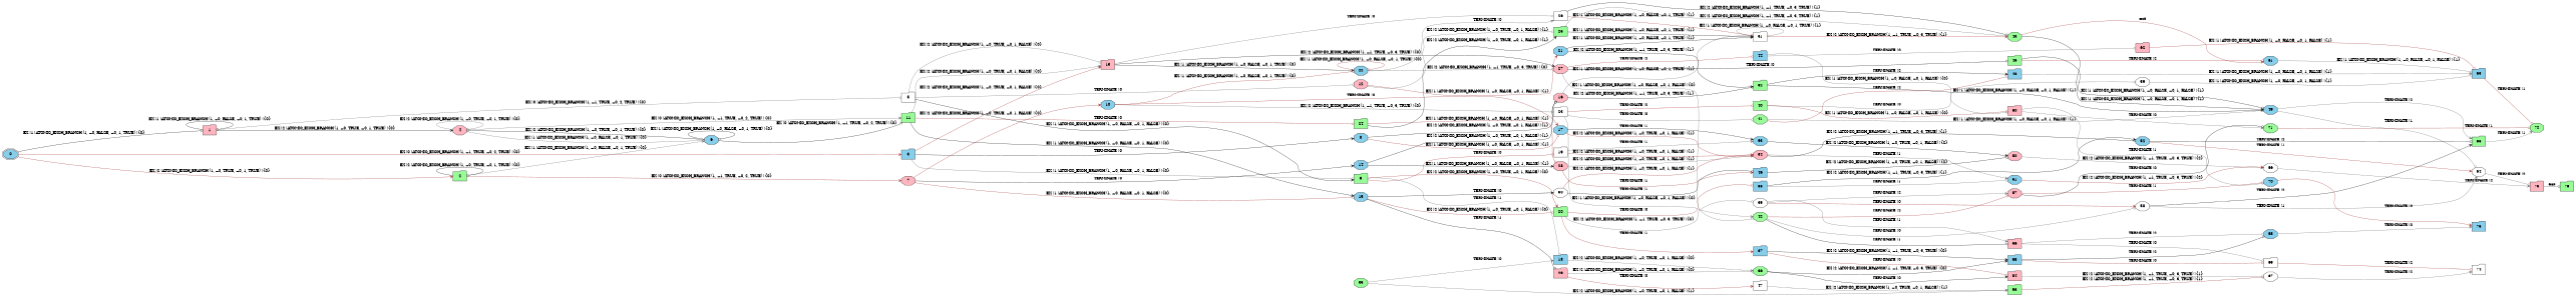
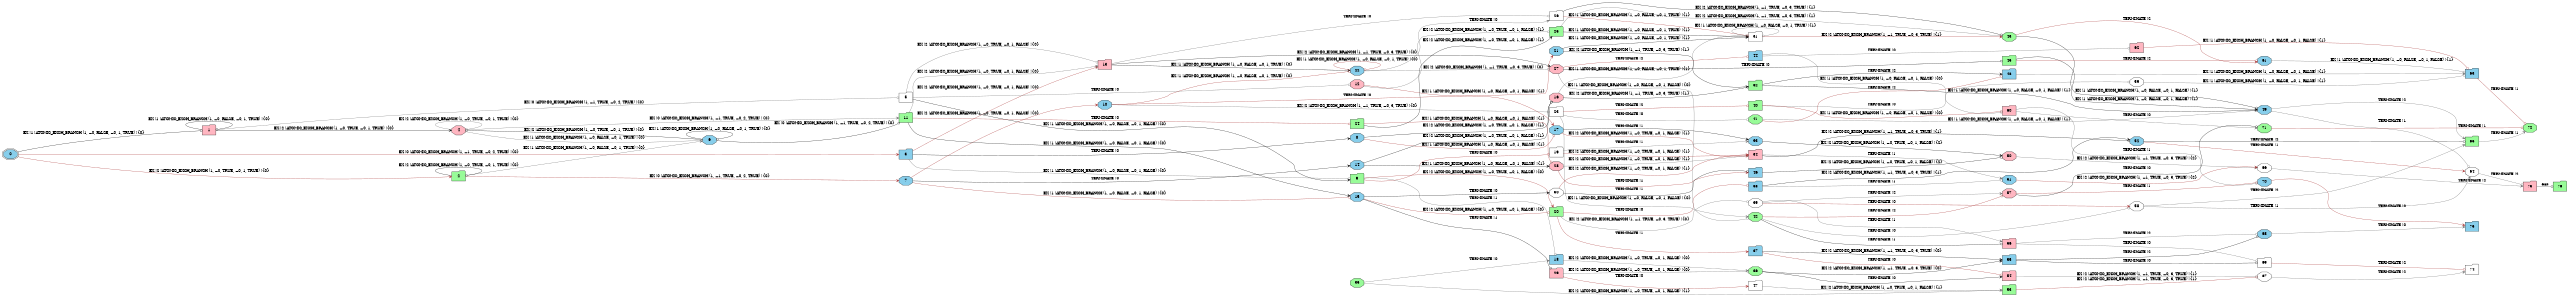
  digraph {
    rankdir=LR
    node [fillcolor=skyblue shape=octagon style=filled]
    edge [arrowhead=odot color=gray40]
    0 [peripheries=2]
    1 [fillcolor=lightpink shape=folder]
    2 [fillcolor=palegreen shape=folder]
    3 [shape=folder]
    4 [fillcolor=lightpink]
    5 [fillcolor=white shape=folder]
    6
-   7 [fillcolor=lightpink]
+   7
    8
    9 [fillcolor=palegreen shape=folder]
    13 [fillcolor=lightpink shape=folder]
    11 [fillcolor=palegreen shape=folder]
    12 [fillcolor=lightpink]
    10
    14
    15
    16 [fillcolor=lightpink]
    17
    18 [shape=folder]
    19 [fillcolor=white shape=folder]
    20 [fillcolor=palegreen shape=folder]
    21
    22
    23 [fillcolor=white shape=folder]
    24 [fillcolor=palegreen shape=folder]
    25 [fillcolor=palegreen shape=folder]
    26 [fillcolor=white shape=folder]
    27 [fillcolor=lightpink]
    28 [fillcolor=lightpink]
    29 [fillcolor=lightpink shape=folder]
    30 [fillcolor=white]
    31 [fillcolor=white shape=folder]
    32 [fillcolor=palegreen shape=folder]
    33
-   34 [fillcolor=lightpink]
+   34 [fillcolor=lightpink shape=folder]
    36 [fillcolor=palegreen]
    37 [shape=folder]
    38 [shape=folder]
    39 [fillcolor=white]
    40 [fillcolor=palegreen shape=folder]
    41 [fillcolor=palegreen]
    42 [fillcolor=palegreen]
    43 [fillcolor=palegreen]
    44 [shape=folder]
    45 [fillcolor=palegreen shape=folder]
    46 [shape=folder]
    47 [fillcolor=white shape=folder]
    48 [shape=folder]
    49
    50 [fillcolor=lightpink]
    51
    52
    35 [fillcolor=palegreen]
    53 [fillcolor=palegreen shape=folder]
    54 [fillcolor=lightpink shape=folder]
    55 [shape=folder]
    56 [fillcolor=lightpink shape=folder]
    57 [fillcolor=lightpink]
    58 [fillcolor=white]
    59 [fillcolor=white]
    60 [fillcolor=lightpink shape=folder]
    61
    62 [fillcolor=lightpink shape=folder]
    63 [shape=folder]
    64 [fillcolor=white]
    65 [fillcolor=palegreen shape=folder]
    66 [fillcolor=white]
    67 [fillcolor=white]
    68
    69 [fillcolor=white shape=folder]
    70
    71 [fillcolor=palegreen]
    72 [fillcolor=palegreen]
    73 [fillcolor=lightpink shape=folder]
    74 [fillcolor=white shape=folder]
    75 [shape=folder]
    76 [fillcolor=palegreen shape=folder]
    0 -> 1 [color=black label="EX !1 !ATOMIC_EXCH_BRANCH (1, +0, FALSE, +0, 1, TRUE) !{0}"]
    0 -> 2 [arrowhead=vee color=brown label="EX !2 !ATOMIC_EXCH_BRANCH (1, +0, TRUE, +0, 1, TRUE) !{0}"]
    0 -> 3 [arrowhead=vee color=brown label="EX !0 !ATOMIC_EXCH_BRANCH (1, +1, TRUE, +0, 2, TRUE) !{0}"]
    1 -> 1 [color=black label="EX !1 !ATOMIC_EXCH_BRANCH (1, +0, FALSE, +0, 1, TRUE) !{0}"]
    1 -> 4 [arrowhead=vee color=black label="EX !2 !ATOMIC_EXCH_BRANCH (1, +0, TRUE, +0, 1, TRUE) !{0}"]
    1 -> 5 [label="EX !0 !ATOMIC_EXCH_BRANCH (1, +1, TRUE, +0, 2, TRUE) !{0}"]
    2 -> 2 [color=black label="EX !2 !ATOMIC_EXCH_BRANCH (1, +0, TRUE, +0, 1, TRUE) !{0}"]
    2 -> 6 [arrowhead=vee label="EX !1 !ATOMIC_EXCH_BRANCH (1, +0, FALSE, +0, 1, TRUE) !{0}"]
    2 -> 7 [arrowhead=vee color=brown label="EX !0 !ATOMIC_EXCH_BRANCH (1, +1, TRUE, +0, 2, TRUE) !{0}"]
    3 -> 8 [arrowhead=vee color=black label="TERMINATE !0"]
    3 -> 9 [label="EX !1 !ATOMIC_EXCH_BRANCH (1, +0, FALSE, +0, 1, FALSE) !{0}"]
    3 -> 13 [arrowhead=vee color=brown label="EX !2 !ATOMIC_EXCH_BRANCH (1, +0, TRUE, +0, 1, FALSE) !{0}"]
    4 -> 4 [label="EX !2 !ATOMIC_EXCH_BRANCH (1, +0, TRUE, +0, 1, TRUE) !{0}"]
    4 -> 6 [label="EX !1 !ATOMIC_EXCH_BRANCH (1, +0, FALSE, +0, 1, TRUE) !{0}"]
    4 -> 11 [arrowhead=vee label="EX !0 !ATOMIC_EXCH_BRANCH (1, +1, TRUE, +0, 2, TRUE) !{0}"]
    5 -> 9 [arrowhead=vee color=black label="EX !1 !ATOMIC_EXCH_BRANCH (1, +0, FALSE, +0, 1, FALSE) !{0}"]
    5 -> 13 [label="EX !2 !ATOMIC_EXCH_BRANCH (1, +0, TRUE, +0, 1, FALSE) !{0}"]
    5 -> 12 [label="TERMINATE !0"]
    6 -> 4 [color=black label="EX !2 !ATOMIC_EXCH_BRANCH (1, +0, TRUE, +0, 1, TRUE) !{0}"]
    6 -> 6 [color=black label="EX !1 !ATOMIC_EXCH_BRANCH (1, +0, FALSE, +0, 1, TRUE) !{0}"]
    6 -> 11 [color=black label="EX !0 !ATOMIC_EXCH_BRANCH (1, +1, TRUE, +0, 2, TRUE) !{0}"]
    7 -> 10 [arrowhead=vee color=brown label="EX !2 !ATOMIC_EXCH_BRANCH (1, +0, TRUE, +0, 1, FALSE) !{0}"]
    7 -> 14 [arrowhead=vee color=black label="TERMINATE !0"]
    7 -> 15 [color=brown label="EX !1 !ATOMIC_EXCH_BRANCH (1, +0, FALSE, +0, 1, FALSE) !{0}"]
    8 -> 16 [color=black label="EX !2 !ATOMIC_EXCH_BRANCH (1, +0, TRUE, +0, 1, FALSE) !{1}"]
    8 -> 17 [color=brown label="EX !1 !ATOMIC_EXCH_BRANCH (1, +0, FALSE, +0, 1, FALSE) !{1}"]
    9 -> 18 [label="TERMINATE !1"]
    9 -> 19 [color=brown label="TERMINATE !0"]
    9 -> 20 [arrowhead=vee color=brown label="EX !2 !ATOMIC_EXCH_BRANCH (1, +0, TRUE, +0, 1, FALSE) !{0}"]
    13 -> 22 [arrowhead=vee color=black label="EX !1 !ATOMIC_EXCH_BRANCH (1, +0, FALSE, +0, 1, TRUE) !{0}"]
    13 -> 26 [label="TERMINATE !0"]
    13 -> 27 [arrowhead=vee color=black label="EX !2 !ATOMIC_EXCH_BRANCH (1, +1, TRUE, +0, 3, TRUE) !{0}"]
    11 -> 13 [arrowhead=vee label="EX !2 !ATOMIC_EXCH_BRANCH (1, +0, TRUE, +0, 1, FALSE) !{0}"]
    11 -> 15 [arrowhead=vee color=black label="EX !1 !ATOMIC_EXCH_BRANCH (1, +0, FALSE, +0, 1, FALSE) !{0}"]
    11 -> 24 [color=brown label="TERMINATE !0"]
    12 -> 17 [arrowhead=vee color=brown label="EX !1 !ATOMIC_EXCH_BRANCH (1, +0, FALSE, +0, 1, FALSE) !{1}"]
    12 -> 25 [label="EX !2 !ATOMIC_EXCH_BRANCH (1, +0, TRUE, +0, 1, FALSE) !{1}"]
    10 -> 21 [arrowhead=vee color=brown label="TERMINATE !0"]
    10 -> 22 [color=brown label="EX !1 !ATOMIC_EXCH_BRANCH (1, +0, FALSE, +0, 1, TRUE) !{0}"]
    10 -> 23 [label="EX !2 !ATOMIC_EXCH_BRANCH (1, +1, TRUE, +0, 3, TRUE) !{0}"]
    14 -> 16 [color=black label="EX !2 !ATOMIC_EXCH_BRANCH (1, +0, TRUE, +0, 1, FALSE) !{1}"]
    14 -> 28 [arrowhead=vee color=black label="EX !1 !ATOMIC_EXCH_BRANCH (1, +0, FALSE, +0, 1, FALSE) !{1}"]
    15 -> 20 [color=brown label="EX !2 !ATOMIC_EXCH_BRANCH (1, +0, TRUE, +0, 1, FALSE) !{0}"]
    15 -> 29 [color=black label="TERMINATE !1"]
    15 -> 30 [arrowhead=vee color=black label="TERMINATE !0"]
    16 -> 31 [arrowhead=vee label="EX !1 !ATOMIC_EXCH_BRANCH (1, +0, FALSE, +0, 1, TRUE) !{1}"]
    16 -> 32 [color=black label="EX !2 !ATOMIC_EXCH_BRANCH (1, +1, TRUE, +0, 3, TRUE) !{1}"]
    17 -> 33 [arrowhead=vee color=black label="TERMINATE !1"]
    17 -> 34 [arrowhead=vee color=brown label="EX !2 !ATOMIC_EXCH_BRANCH (1, +0, TRUE, +0, 1, FALSE) !{1}"]
    18 -> 36 [arrowhead=vee label="EX !2 !ATOMIC_EXCH_BRANCH (1, +0, TRUE, +0, 1, FALSE) !{0}"]
    19 -> 33 [arrowhead=vee label="TERMINATE !1"]
    19 -> 34 [color=brown label="EX !2 !ATOMIC_EXCH_BRANCH (1, +0, TRUE, +0, 1, FALSE) !{1}"]
    20 -> 37 [arrowhead=vee color=brown label="TERMINATE !1"]
    20 -> 38 [color=brown label="TERMINATE !0"]
    20 -> 39 [label="EX !2 !ATOMIC_EXCH_BRANCH (1, +1, TRUE, +0, 3, TRUE) !{0}"]
    21 -> 31 [arrowhead=vee color=black label="EX !1 !ATOMIC_EXCH_BRANCH (1, +0, FALSE, +0, 1, TRUE) !{1}"]
    21 -> 32 [arrowhead=vee color=black label="EX !2 !ATOMIC_EXCH_BRANCH (1, +1, TRUE, +0, 3, TRUE) !{1}"]
    22 -> 22 [color=brown label="EX !1 !ATOMIC_EXCH_BRANCH (1, +0, FALSE, +0, 1, TRUE) !{0}"]
    22 -> 26 [arrowhead=vee label="TERMINATE !0"]
    22 -> 27 [label="EX !2 !ATOMIC_EXCH_BRANCH (1, +1, TRUE, +0, 3, TRUE) !{0}"]
    23 -> 40 [color=brown label="TERMINATE !2"]
    23 -> 41 [label="TERMINATE !0"]
    23 -> 42 [arrowhead=vee label="EX !1 !ATOMIC_EXCH_BRANCH (1, +0, FALSE, +0, 1, FALSE) !{0}"]
    24 -> 25 [arrowhead=vee color=black label="EX !2 !ATOMIC_EXCH_BRANCH (1, +0, TRUE, +0, 1, FALSE) !{1}"]
    24 -> 28 [color=brown label="EX !1 !ATOMIC_EXCH_BRANCH (1, +0, FALSE, +0, 1, FALSE) !{1}"]
    25 -> 31 [arrowhead=vee color=black label="EX !1 !ATOMIC_EXCH_BRANCH (1, +0, FALSE, +0, 1, TRUE) !{1}"]
    25 -> 43 [label="EX !2 !ATOMIC_EXCH_BRANCH (1, +1, TRUE, +0, 3, TRUE) !{1}"]
    26 -> 31 [color=brown label="EX !1 !ATOMIC_EXCH_BRANCH (1, +0, FALSE, +0, 1, TRUE) !{1}"]
    26 -> 43 [color=black label="EX !2 !ATOMIC_EXCH_BRANCH (1, +1, TRUE, +0, 3, TRUE) !{1}"]
    27 -> 42 [label="EX !1 !ATOMIC_EXCH_BRANCH (1, +0, FALSE, +0, 1, FALSE) !{0}"]
    27 -> 44 [color=brown label="TERMINATE !2"]
    27 -> 45 [color=black label="TERMINATE !0"]
    28 -> 34 [label="EX !2 !ATOMIC_EXCH_BRANCH (1, +0, TRUE, +0, 1, FALSE) !{1}"]
    28 -> 46 [arrowhead=vee color=brown label="TERMINATE !1"]
    29 -> 36 [label="EX !2 !ATOMIC_EXCH_BRANCH (1, +0, TRUE, +0, 1, FALSE) !{0}"]
    29 -> 47 [arrowhead=vee color=brown label="TERMINATE !0"]
    30 -> 34 [arrowhead=vee color=brown label="EX !2 !ATOMIC_EXCH_BRANCH (1, +0, TRUE, +0, 1, FALSE) !{1}"]
    30 -> 46 [color=black label="TERMINATE !1"]
    31 -> 31 [label="EX !1 !ATOMIC_EXCH_BRANCH (1, +0, FALSE, +0, 1, TRUE) !{1}"]
    31 -> 43 [arrowhead=vee color=brown label="EX !2 !ATOMIC_EXCH_BRANCH (1, +1, TRUE, +0, 3, TRUE) !{1}"]
    32 -> 48 [arrowhead=vee color=black label="TERMINATE !2"]
    32 -> 49 [color=black label="EX !1 !ATOMIC_EXCH_BRANCH (1, +0, FALSE, +0, 1, FALSE) !{1}"]
    33 -> 50 [arrowhead=vee color=black label="EX !2 !ATOMIC_EXCH_BRANCH (1, +0, TRUE, +0, 1, FALSE) !{2}"]
    34 -> 51 [arrowhead=vee label="TERMINATE !1"]
    34 -> 52 [color=black label="EX !2 !ATOMIC_EXCH_BRANCH (1, +1, TRUE, +0, 3, TRUE) !{1}"]
    36 -> 54 [arrowhead=vee color=black label="TERMINATE !0"]
    36 -> 55 [arrowhead=vee color=black label="EX !2 !ATOMIC_EXCH_BRANCH (1, +1, TRUE, +0, 3, TRUE) !{0}"]
    37 -> 54 [color=brown label="TERMINATE !0"]
    37 -> 55 [arrowhead=vee color=black label="EX !2 !ATOMIC_EXCH_BRANCH (1, +1, TRUE, +0, 3, TRUE) !{0}"]
    38 -> 51 [label="TERMINATE !1"]
    38 -> 52 [arrowhead=vee color=black label="EX !2 !ATOMIC_EXCH_BRANCH (1, +1, TRUE, +0, 3, TRUE) !{1}"]
    39 -> 56 [arrowhead=vee label="TERMINATE !1"]
    39 -> 57 [arrowhead=vee label="TERMINATE !2"]
    39 -> 58 [arrowhead=vee color=brown label="TERMINATE !0"]
    40 -> 59 [label="TERMINATE !0"]
    40 -> 60 [color=brown label="EX !1 !ATOMIC_EXCH_BRANCH (1, +0, FALSE, +0, 1, FALSE) !{0}"]
    41 -> 48 [color=brown label="TERMINATE !2"]
    41 -> 49 [arrowhead=vee label="EX !1 !ATOMIC_EXCH_BRANCH (1, +0, FALSE, +0, 1, FALSE) !{1}"]
    42 -> 56 [color=black label="TERMINATE !1"]
    42 -> 57 [color=brown label="TERMINATE !2"]
    42 -> 58 [label="TERMINATE !0"]
    43 -> 49 [color=black label="EX !1 !ATOMIC_EXCH_BRANCH (1, +0, FALSE, +0, 1, FALSE) !{1}"]
-   43 -> 61 [arrowhead=vee color=brown label=exit]
+   43 -> 61 [arrowhead=vee color=brown label="TERMINATE !2"]
    44 -> 60 [label="EX !1 !ATOMIC_EXCH_BRANCH (1, +0, FALSE, +0, 1, FALSE) !{0}"]
    44 -> 62 [label="TERMINATE !0"]
    45 -> 49 [arrowhead=vee color=black label="EX !1 !ATOMIC_EXCH_BRANCH (1, +0, FALSE, +0, 1, FALSE) !{1}"]
    45 -> 61 [color=brown label="TERMINATE !2"]
    46 -> 50 [color=black label="EX !2 !ATOMIC_EXCH_BRANCH (1, +0, TRUE, +0, 1, FALSE) !{2}"]
    47 -> 53 [arrowhead=vee label="EX !2 !ATOMIC_EXCH_BRANCH (1, +0, TRUE, +0, 1, FALSE) !{1}"]
    48 -> 63 [arrowhead=vee label="EX !1 !ATOMIC_EXCH_BRANCH (1, +0, FALSE, +0, 1, FALSE) !{1}"]
    49 -> 64 [label="TERMINATE !1"]
    49 -> 65 [arrowhead=vee label="TERMINATE !2"]
    50 -> 66 [arrowhead=vee label="EX !2 !ATOMIC_EXCH_BRANCH (1, +1, TRUE, +0, 3, TRUE) !{2}"]
    51 -> 66 [arrowhead=vee color=brown label="EX !2 !ATOMIC_EXCH_BRANCH (1, +1, TRUE, +0, 3, TRUE) !{2}"]
    52 -> 64 [arrowhead=vee color=brown label="TERMINATE !1"]
    52 -> 65 [color=black label="TERMINATE !2"]
    35 -> 18 [arrowhead=vee label="TERMINATE !0"]
    35 -> 53 [label="EX !2 !ATOMIC_EXCH_BRANCH (1, +0, TRUE, +0, 1, FALSE) !{1}"]
    53 -> 67 [color=brown label="EX !2 !ATOMIC_EXCH_BRANCH (1, +1, TRUE, +0, 3, TRUE) !{1}"]
    54 -> 67 [label="EX !2 !ATOMIC_EXCH_BRANCH (1, +1, TRUE, +0, 3, TRUE) !{1}"]
    55 -> 68 [color=black label="TERMINATE !2"]
-   55 -> 69 [color=brown label="TERMINATE !0"]
+   55 -> 69 [color=black label="TERMINATE !0"]
    56 -> 68 [label="TERMINATE !2"]
    56 -> 69 [label="TERMINATE !0"]
    57 -> 70 [color=brown label="TERMINATE !1"]
    57 -> 71 [color=black label="TERMINATE !0"]
    58 -> 64 [arrowhead=vee label="TERMINATE !1"]
-   58 -> 65 [arrowhead=vee color=black label="TERMINATE !2"]
+   58 -> 65 [arrowhead=vee label="TERMINATE !2"]
    59 -> 63 [label="EX !1 !ATOMIC_EXCH_BRANCH (1, +0, FALSE, +0, 1, FALSE) !{1}"]
    60 -> 70 [label="TERMINATE !1"]
    60 -> 71 [arrowhead=vee label="TERMINATE !0"]
    61 -> 63 [label="EX !1 !ATOMIC_EXCH_BRANCH (1, +0, FALSE, +0, 1, FALSE) !{1}"]
    62 -> 63 [color=brown label="EX !1 !ATOMIC_EXCH_BRANCH (1, +0, FALSE, +0, 1, FALSE) !{1}"]
    63 -> 72 [color=brown label="TERMINATE !1"]
    64 -> 73 [label="TERMINATE !2"]
    65 -> 72 [arrowhead=vee label="TERMINATE !1"]
    66 -> 73 [arrowhead=vee label="TERMINATE !2"]
    67 -> 74 [arrowhead=vee label="TERMINATE !2"]
    68 -> 75 [arrowhead=vee label="TERMINATE !0"]
    69 -> 74 [color=brown label="TERMINATE !2"]
    70 -> 75 [arrowhead=vee color=brown label="TERMINATE !0"]
    71 -> 72 [color=brown label="TERMINATE !1"]
    73 -> 76 [color=black label=exit]
  }
